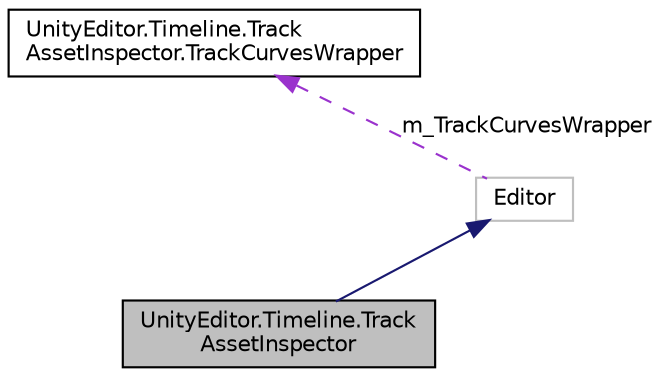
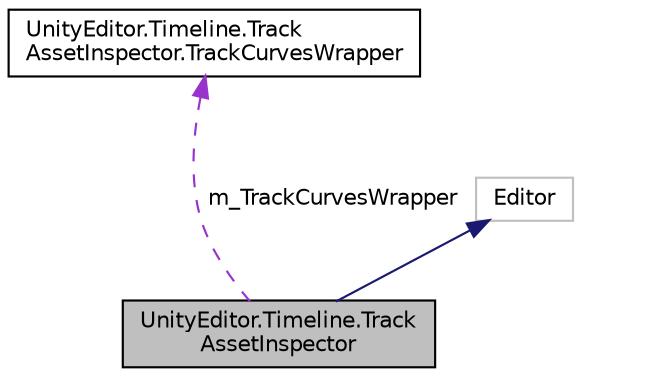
  digraph {
    node [color=black fillcolor=white fontname=Helvetica fontsize=10 shape=record style=filled]
    edge [dir=back fontname=Helvetica fontsize=10 labelfontname=Helvetica labelfontsize=10]
    n1 [fillcolor=grey75 fontcolor=black height=0.2 label="UnityEditor.Timeline.Track\lAssetInspector" width=0.4]
    n2 [color=grey75 height=0.2 label=Editor width=0.4]
    n3 [height=0.2 label="UnityEditor.Timeline.Track\lAssetInspector.TrackCurvesWrapper" width=0.4]
    n2 -> n1 [color=midnightblue style=solid]
-   n3 -> n2 [color=darkorchid3 label=" m_TrackCurvesWrapper" style=dashed]
+   n3 -> n1 [color=darkorchid3 label=" m_TrackCurvesWrapper" style=dashed]
  }
